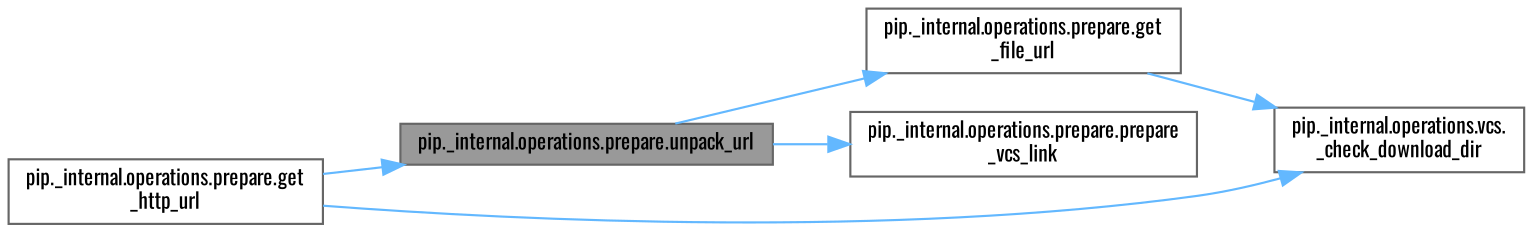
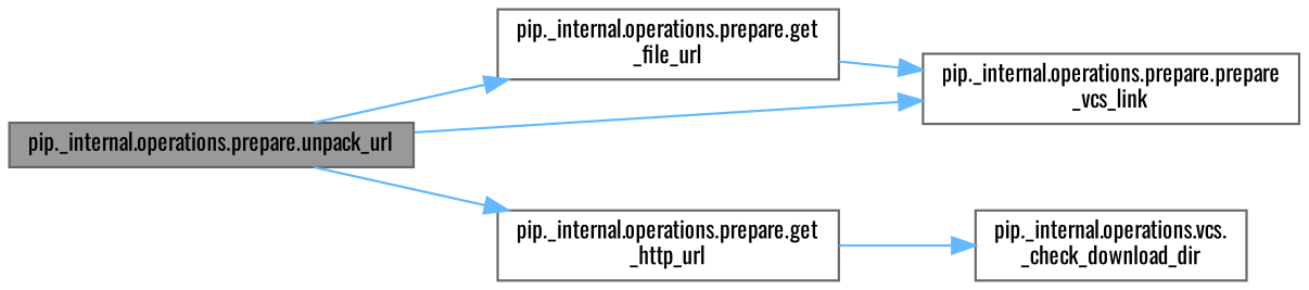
  digraph {
    fontname=Oswald
    rankdir=LR
    node [color=grey40 fillcolor=white fontname=Oswald fontsize=10 shape=box style=filled]
    edge [color=steelblue1 fontname=Oswald fontsize=10 labelfontname=Helvetica labelfontsize=10 style=solid]
    n1 [color=gray40 fillcolor=grey60 fontcolor=black height=0.2 label="pip._internal.operations.prepare.unpack_url" width=0.4]
    n2 [height=0.2 label="pip._internal.operations.prepare.get\l_file_url" width=0.4]
    n3 [height=0.2 label="pip._internal.operations.prepare.get\l_http_url" width=0.4]
    n4 [height=0.2 label="pip._internal.operations.prepare.prepare\l_vcs_link" width=0.4]
    n5 [height=0.2 label="pip._internal.operations.vcs.\l_check_download_dir" width=0.4]
    n1 -> n2
-   n3 -> n1
+   n1 -> n3
    n1 -> n4
-   n2 -> n5
+   n2 -> n4
    n3 -> n5
  }
